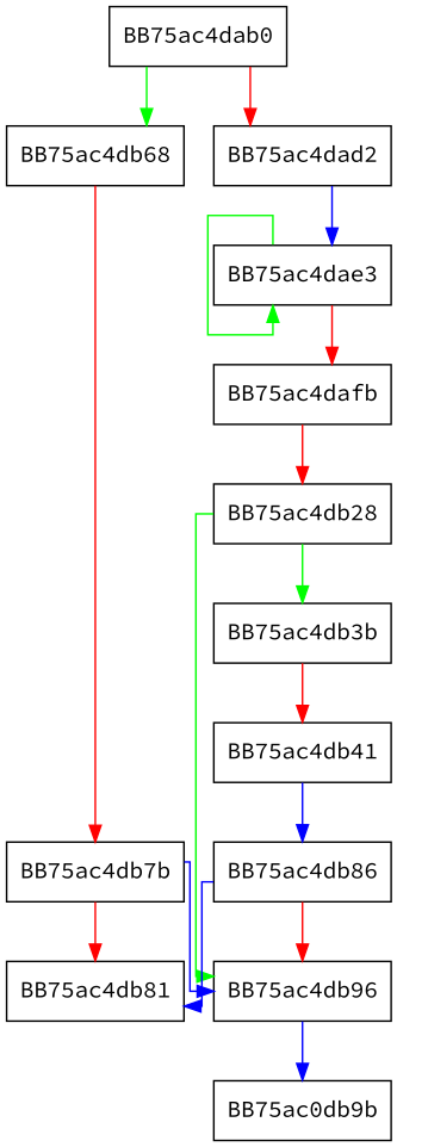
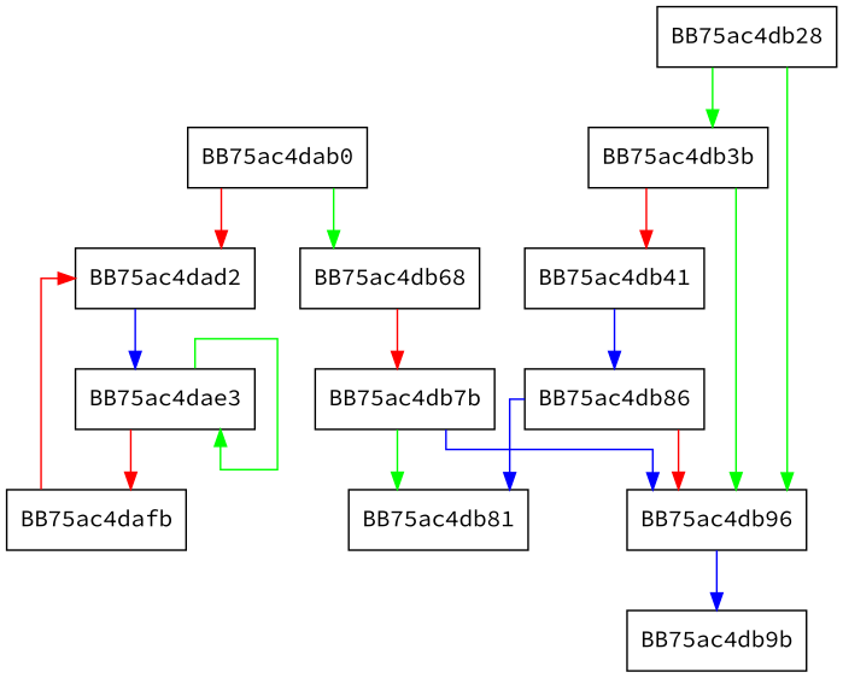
  digraph {
    fontname="Source Code Pro"
    splines=ortho
    node [fontname="Source Code Pro" shape=box]
    edge [color=red fontname="Source Code Pro"]
    BB75ac4dab0
    BB75ac4db68
    BB75ac4dad2
    BB75ac4db7b
    BB75ac4dae3
    BB75ac4db96
-   BB75ac4db9b [label=BB75ac0db9b]
+   BB75ac4db9b
    BB75ac4db81
    BB75ac4dafb
    BB75ac4db28
    BB75ac4db3b
    BB75ac4db41
    BB75ac4db86
    BB75ac4dab0 -> BB75ac4db68 [color=green]
    BB75ac4dab0 -> BB75ac4dad2
    BB75ac4db68 -> BB75ac4db7b
    BB75ac4dad2 -> BB75ac4dae3 [color=blue]
    BB75ac4db7b -> BB75ac4db96 [color=blue]
-   BB75ac4db7b -> BB75ac4db81
+   BB75ac4db7b -> BB75ac4db81 [color=green]
    BB75ac4dae3 -> BB75ac4dae3 [color=green]
    BB75ac4dae3 -> BB75ac4dafb
    BB75ac4db96 -> BB75ac4db9b [color=blue]
-   BB75ac4dafb -> BB75ac4db28
+   BB75ac4dafb -> BB75ac4dad2
    BB75ac4db28 -> BB75ac4db96 [color=green]
    BB75ac4db28 -> BB75ac4db3b [color=green]
+   BB75ac4db3b -> BB75ac4db96 [color=green]
    BB75ac4db3b -> BB75ac4db41
    BB75ac4db41 -> BB75ac4db86 [color=blue]
    BB75ac4db86 -> BB75ac4db96
    BB75ac4db86 -> BB75ac4db81 [color=blue]
  }
